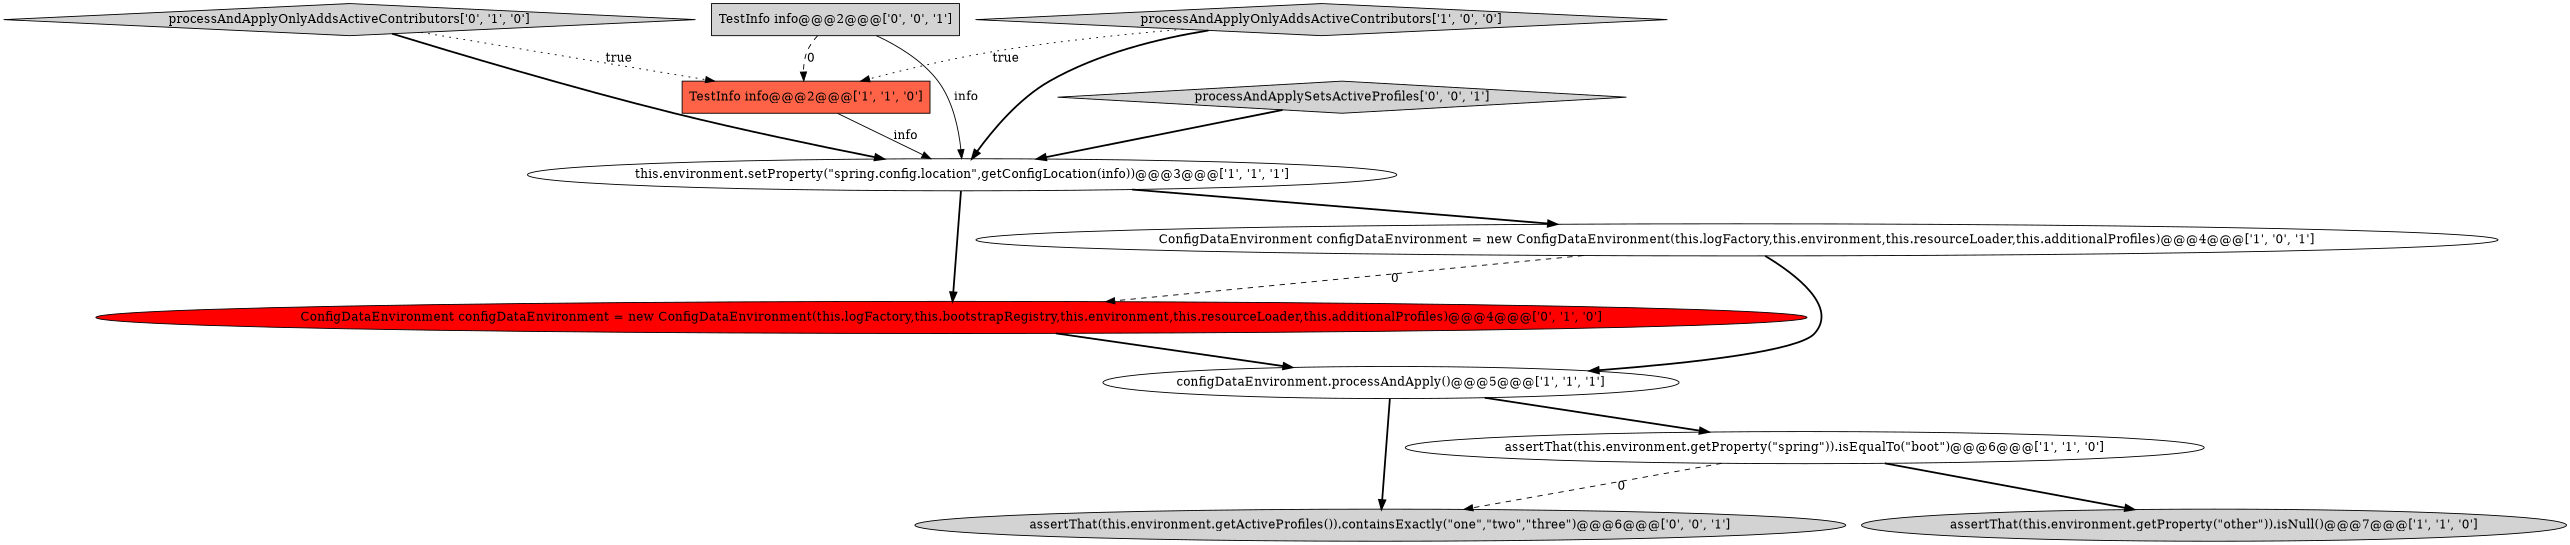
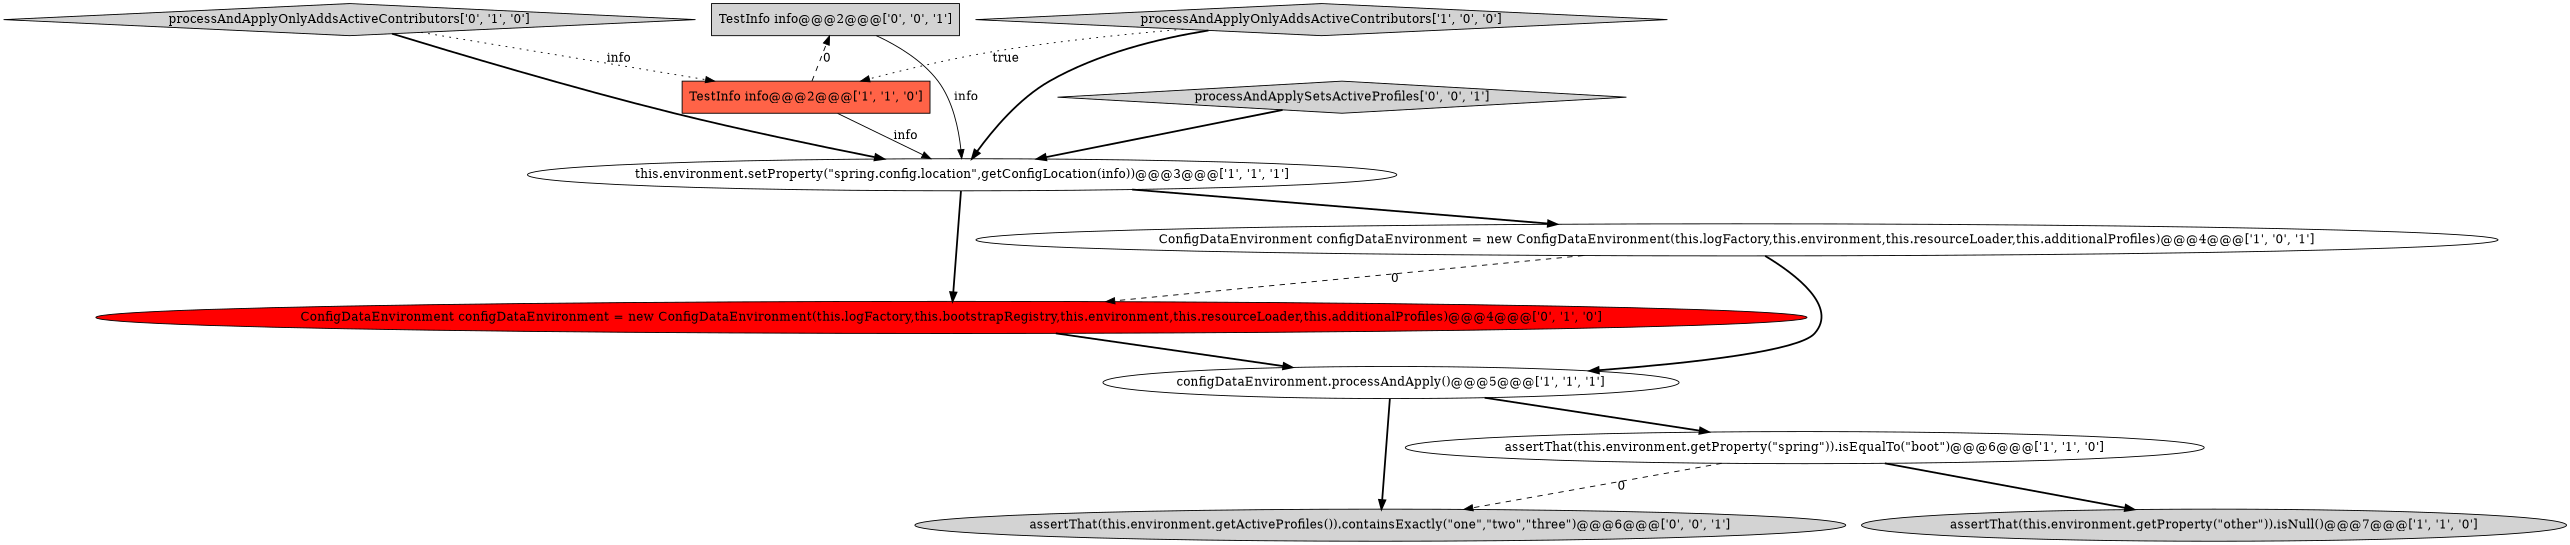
  digraph {
    node [fillcolor=lightgray shape=ellipse style=filled]
    edge [style=bold]
    n1 [label="TestInfo info@@@2@@@['0', '0', '1']" shape=box]
    n2 [fillcolor=white label="this.environment.setProperty(\"spring.config.location\",getConfigLocation(info))@@@3@@@['1', '1', '1']"]
    n3 [fillcolor=red label="ConfigDataEnvironment configDataEnvironment = new ConfigDataEnvironment(this.logFactory,this.bootstrapRegistry,this.environment,this.resourceLoader,this.additionalProfiles)@@@4@@@['0', '1', '0']"]
    n4 [fillcolor=white label="ConfigDataEnvironment configDataEnvironment = new ConfigDataEnvironment(this.logFactory,this.environment,this.resourceLoader,this.additionalProfiles)@@@4@@@['1', '0', '1']"]
    n5 [fillcolor=white label="configDataEnvironment.processAndApply()@@@5@@@['1', '1', '1']"]
    n6 [label="assertThat(this.environment.getActiveProfiles()).containsExactly(\"one\",\"two\",\"three\")@@@6@@@['0', '0', '1']"]
    n7 [fillcolor=white label="assertThat(this.environment.getProperty(\"spring\")).isEqualTo(\"boot\")@@@6@@@['1', '1', '0']"]
    n8 [fillcolor=tomato label="TestInfo info@@@2@@@['1', '1', '0']" shape=box]
    n9 [label="processAndApplyOnlyAddsActiveContributors['0', '1', '0']" shape=diamond]
    n10 [label="assertThat(this.environment.getProperty(\"other\")).isNull()@@@7@@@['1', '1', '0']"]
    n11 [label="processAndApplyOnlyAddsActiveContributors['1', '0', '0']" shape=diamond]
    n12 [label="processAndApplySetsActiveProfiles['0', '0', '1']" shape=diamond]
    n1 -> n2 [label=info style=solid]
    n2 -> n3
    n2 -> n4
    n3 -> n5
    n4 -> n3 [label=0 style=dashed]
    n4 -> n5
    n5 -> n6
    n5 -> n7
    n7 -> n6 [label=0 style=dashed]
    n7 -> n10
-   n1 -> n8 [label=0 style=dashed]
+   n8 -> n1 [label=0 style=dashed]
    n8 -> n2 [label=info style=solid]
    n9 -> n2
-   n9 -> n8 [label=true style=dotted]
+   n9 -> n8 [label=info style=dotted]
    n11 -> n2
    n11 -> n8 [label=true style=dotted]
    n12 -> n2
  }
